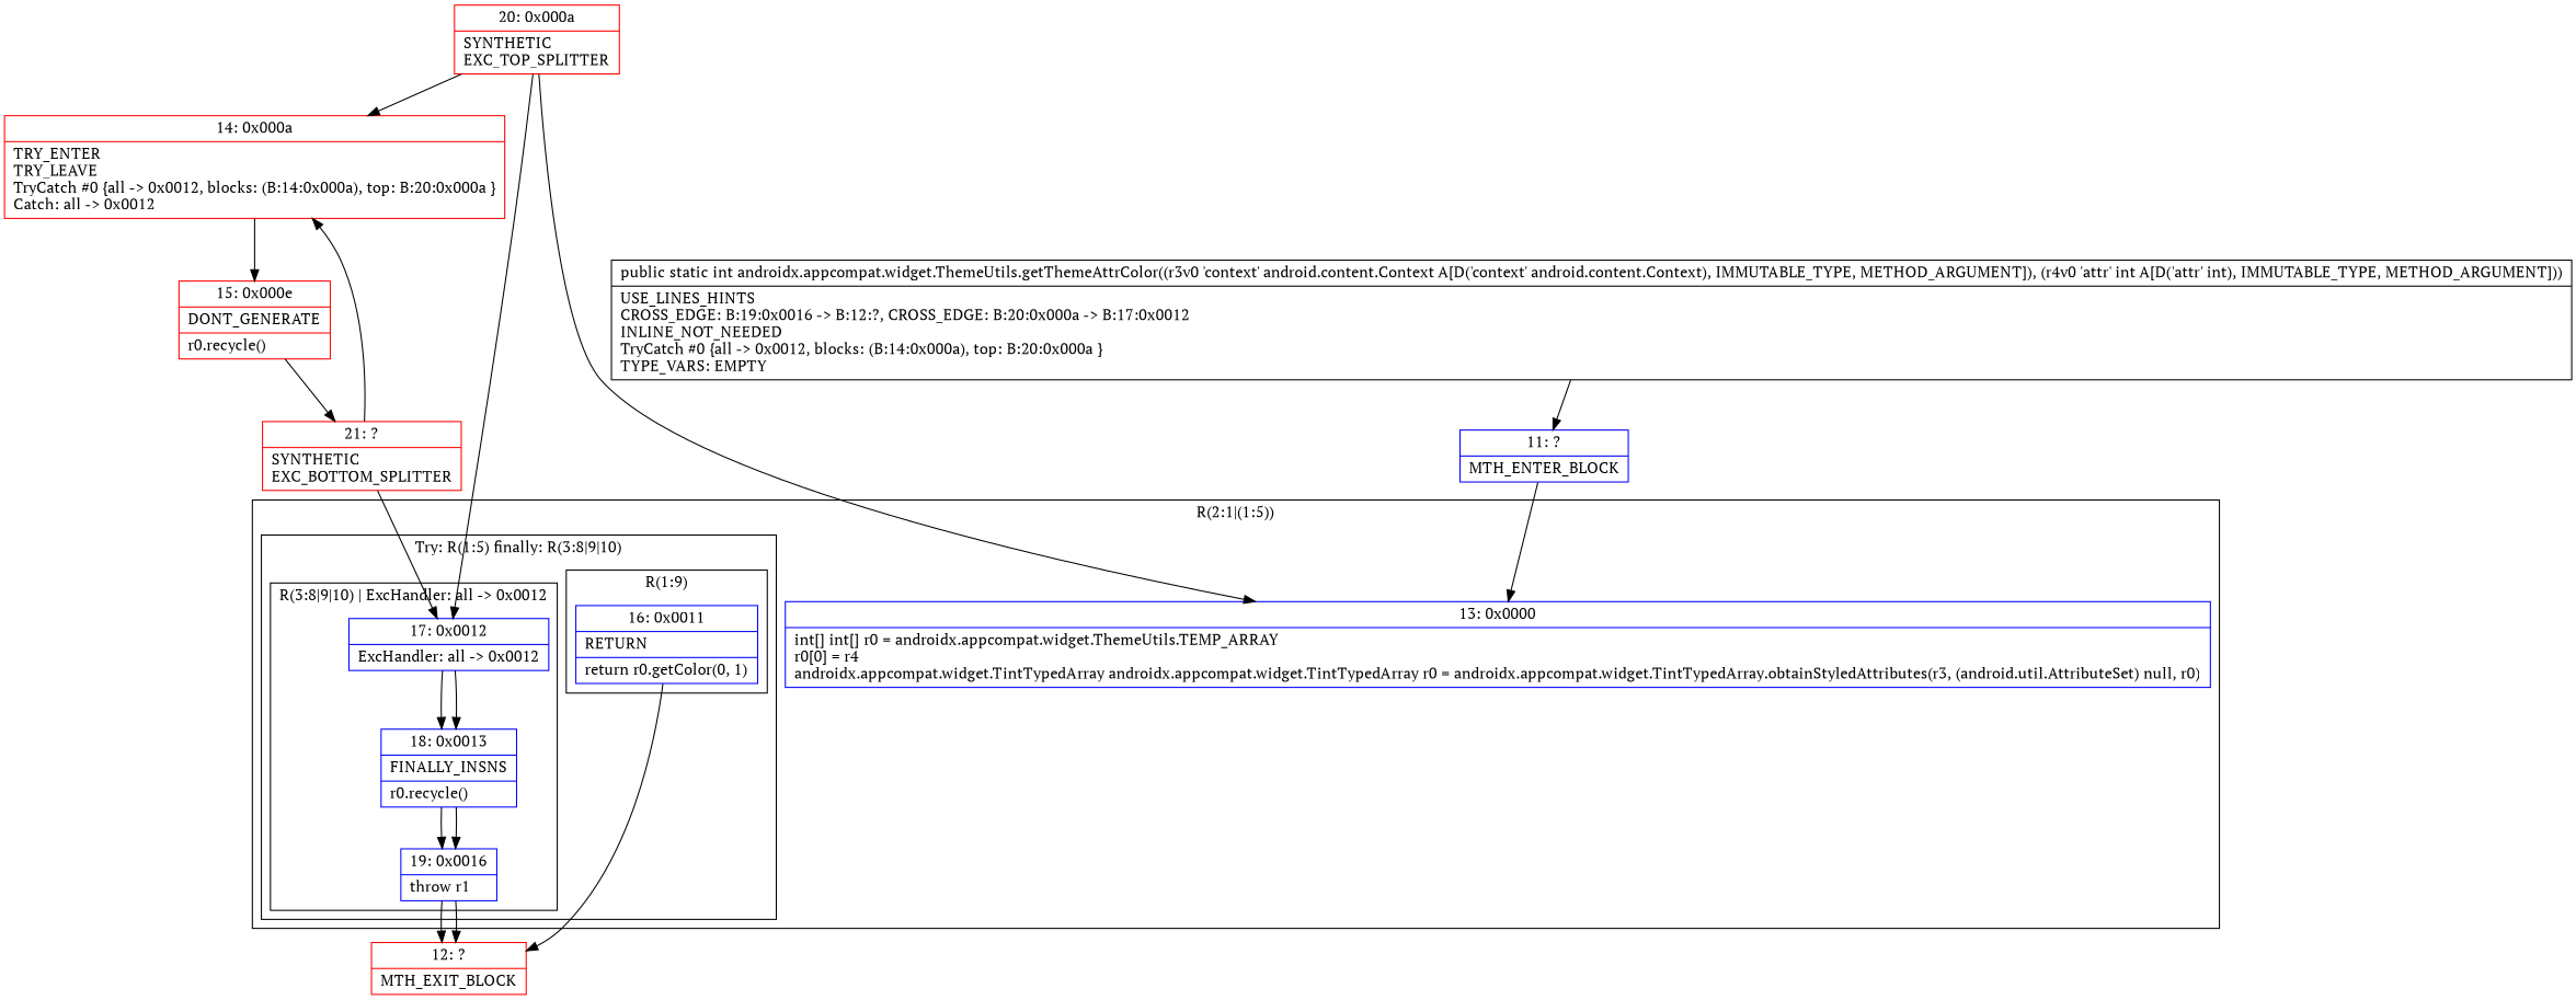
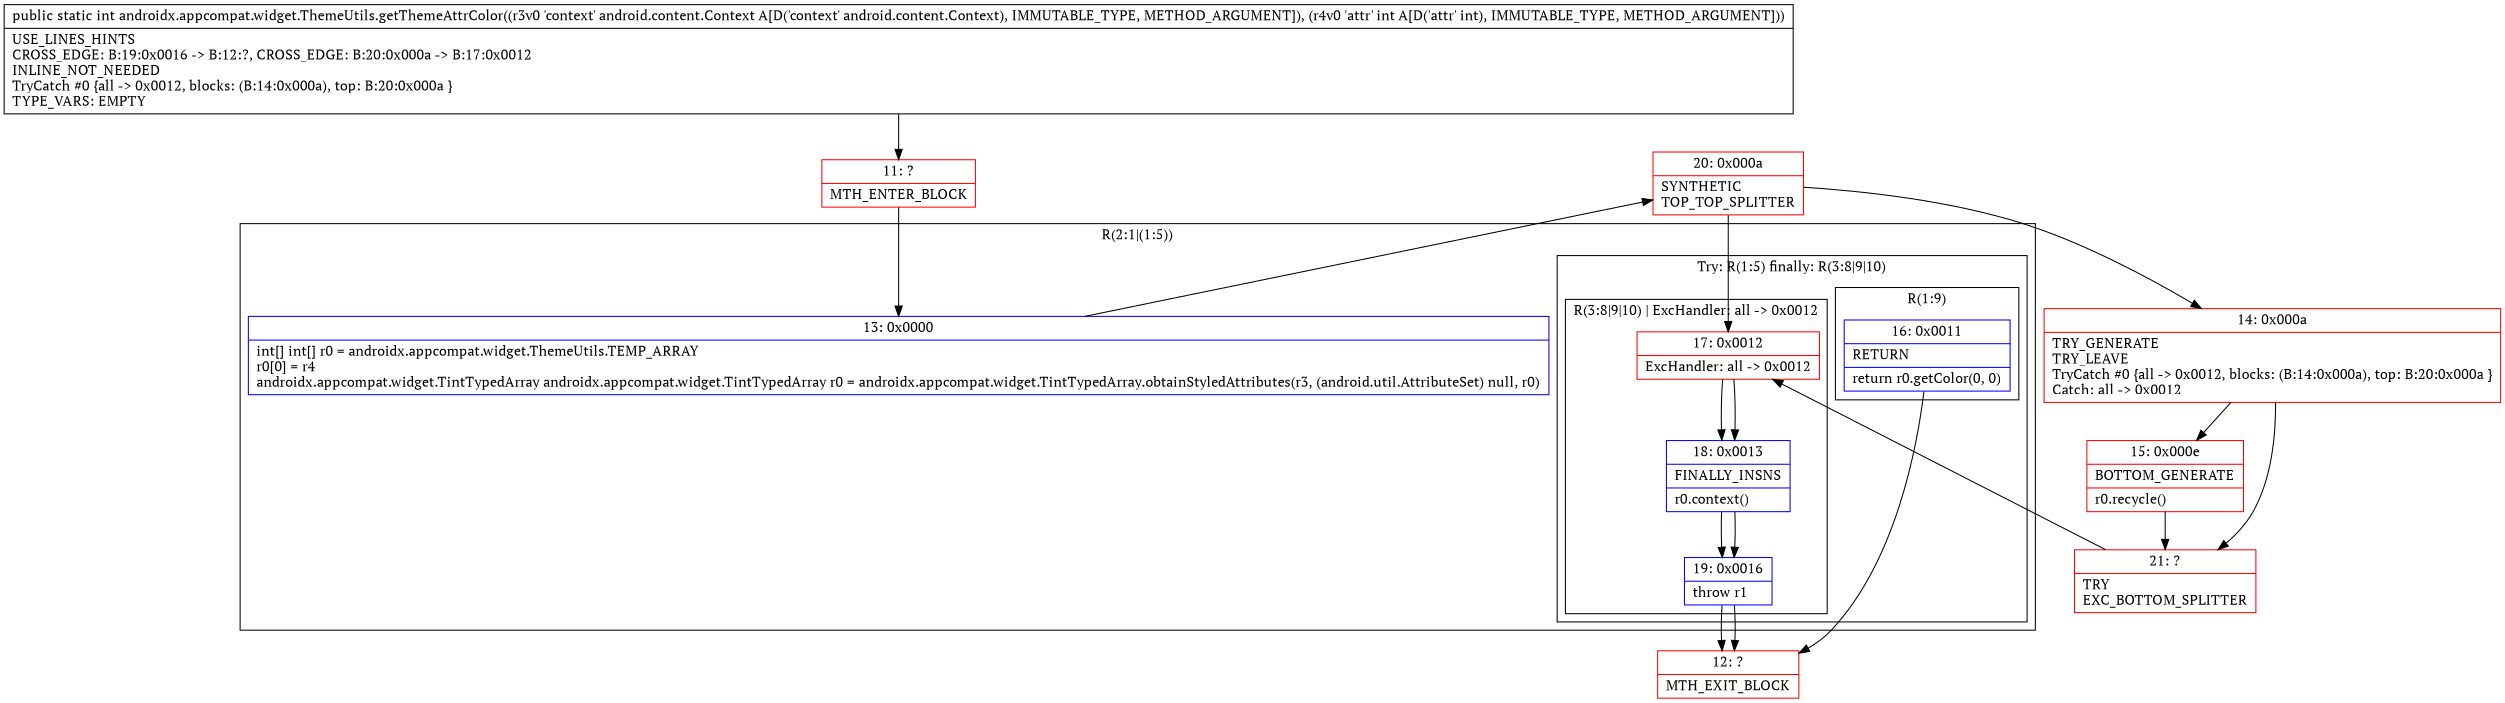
  digraph {
    fontname="PT Serif"
    node [color=red fontname="PT Serif" shape=record]
    edge [fontname="PT Serif"]
-   n1 [color=blue label="{16\:\ 0x0011|RETURN\l|return r0.getColor(0, 1)\l}"]
-   n2 [color=blue label="{17\:\ 0x0012|ExcHandler: all \-\> 0x0012\l}"]
-   n3 [color=blue label="{18\:\ 0x0013|FINALLY_INSNS\l|r0.recycle()\l}"]
+   n1 [color=blue label="{16\:\ 0x0011|RETURN\l|return r0.getColor(0, 0)\l}"]
+   n2 [label="{17\:\ 0x0012|ExcHandler: all \-\> 0x0012\l}"]
+   n3 [color=blue label="{18\:\ 0x0013|FINALLY_INSNS\l|r0.context()\l}"]
    n4 [color=blue label="{19\:\ 0x0016|throw r1\l}"]
    n5 [color=blue label="{13\:\ 0x0000|int[] int[] r0 = androidx.appcompat.widget.ThemeUtils.TEMP_ARRAY\lr0[0] = r4\landroidx.appcompat.widget.TintTypedArray androidx.appcompat.widget.TintTypedArray r0 = androidx.appcompat.widget.TintTypedArray.obtainStyledAttributes(r3, (android.util.AttributeSet) null, r0)\l}"]
    n6 [label="{12\:\ ?|MTH_EXIT_BLOCK\l}"]
-   n7 [label="{20\:\ 0x000a|SYNTHETIC\lEXC_TOP_SPLITTER\l}"]
-   n8 [label="{14\:\ 0x000a|TRY_ENTER\lTRY_LEAVE\lTryCatch #0 \{all \-\> 0x0012, blocks: (B:14:0x000a), top: B:20:0x000a \}\lCatch: all \-\> 0x0012\l}"]
-   n9 [color=blue label="{11\:\ ?|MTH_ENTER_BLOCK\l}"]
-   n10 [label="{15\:\ 0x000e|DONT_GENERATE\l|r0.recycle()\l}"]
-   n11 [label="{21\:\ ?|SYNTHETIC\lEXC_BOTTOM_SPLITTER\l}"]
+   n7 [label="{20\:\ 0x000a|SYNTHETIC\lTOP_TOP_SPLITTER\l}"]
+   n8 [label="{14\:\ 0x000a|TRY_GENERATE\lTRY_LEAVE\lTryCatch #0 \{all \-\> 0x0012, blocks: (B:14:0x000a), top: B:20:0x000a \}\lCatch: all \-\> 0x0012\l}"]
+   n9 [label="{11\:\ ?|MTH_ENTER_BLOCK\l}"]
+   n10 [label="{15\:\ 0x000e|BOTTOM_GENERATE\l|r0.recycle()\l}"]
+   n11 [label="{21\:\ ?|TRY\lEXC_BOTTOM_SPLITTER\l}"]
    n12 [label="{public static int androidx.appcompat.widget.ThemeUtils.getThemeAttrColor((r3v0 'context' android.content.Context A[D('context' android.content.Context), IMMUTABLE_TYPE, METHOD_ARGUMENT]), (r4v0 'attr' int A[D('attr' int), IMMUTABLE_TYPE, METHOD_ARGUMENT]))  | USE_LINES_HINTS\lCROSS_EDGE: B:19:0x0016 \-\> B:12:?, CROSS_EDGE: B:20:0x000a \-\> B:17:0x0012\lINLINE_NOT_NEEDED\lTryCatch #0 \{all \-\> 0x0012, blocks: (B:14:0x000a), top: B:20:0x000a \}\lTYPE_VARS: EMPTY\l}" color=""]
    subgraph cluster_1 {
      label="R(2:1|(1:5))"
      n5
      subgraph cluster_2 {
        label="Try: R(1:5) finally: R(3:8|9|10)"
        subgraph cluster_3 {
          label="R(1:9)"
          n1
        }
        subgraph cluster_4 {
          label="R(3:8|9|10) | ExcHandler: all \-\> 0x0012\l"
          n2
          n3
          n4
        }
      }
    }
    subgraph cluster_5 {
      label="R(3:8|9|10) | ExcHandler: all \-\> 0x0012\l"
    }
    n1 -> n6
    n2 -> n3
    n2 -> n3
    n3 -> n4
    n3 -> n4
    n4 -> n6
    n4 -> n6
-   n7 -> n5
+   n5 -> n7
    n7 -> n2
    n7 -> n8
    n8 -> n10
-   n11 -> n8
+   n8 -> n11
    n9 -> n5
    n10 -> n11
    n11 -> n2
    n12 -> n9
  }
